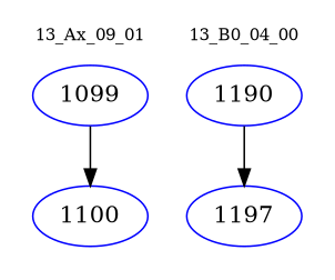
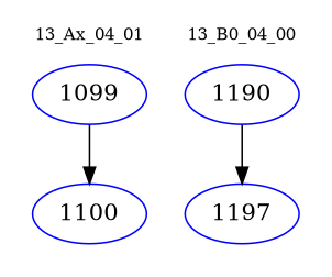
  digraph {
    node [color=blue]
    edge [color=black]
    n1 [label=1099]
    n2 [label=1100]
    n3 [label=1190]
    n4 [label=1197]
    subgraph cluster_1 {
      color=white
      fontsize=10
-     label="13_Ax_09_01"
+     label="13_Ax_04_01"
      n1
      n2
    }
    subgraph cluster_2 {
      color=white
      fontsize=10
      label="13_B0_04_00"
      n3
      n4
    }
    n1 -> n2
    n3 -> n4
  }
